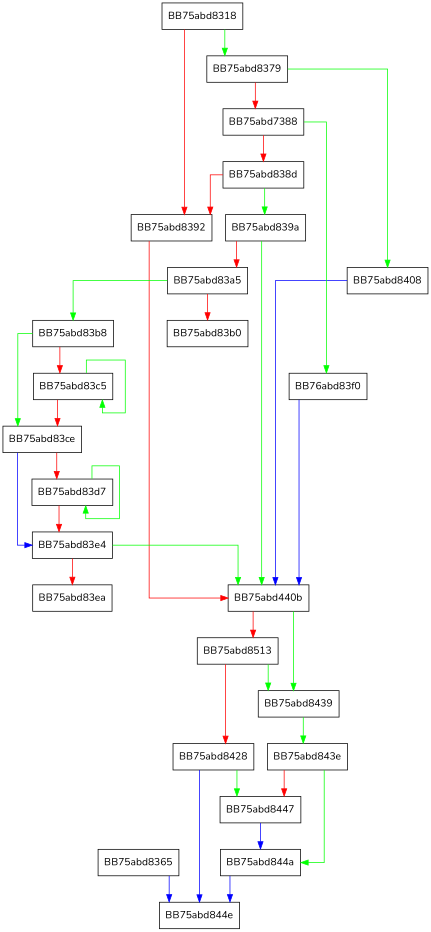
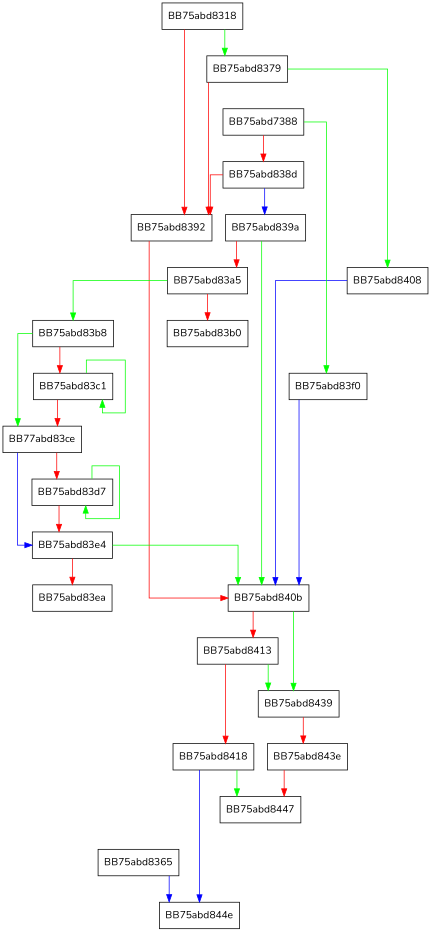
  digraph {
    fontname=Nunito
    splines=ortho
    node [fontname=Nunito shape=box]
    edge [color=red fontname=Nunito]
    BB75abd8318
    BB75abd8379
    BB75abd8392
    BB75abd8408
    n5 [label=BB75abd7388]
    BB75abd8365
    BB75abd844e
-   BB75abd840b [label=BB75abd440b]
-   BB75abd83f0 [label=BB76abd83f0]
+   BB75abd840b
+   BB75abd83f0
    BB75abd838d
    BB75abd8439
-   BB75abd8413 [label=BB75abd8513]
+   BB75abd8413
    BB75abd839a
    n14 [label=BB75abd83a5]
    BB75abd83b8
    BB75abd83b0
    BB75abd843e
-   BB75abd8418 [label=BB75abd8428]
-   BB75abd83ce
-   BB75abd83c1 [label=BB75abd83c5]
+   BB75abd8418
+   BB75abd83ce [label=BB77abd83ce]
+   BB75abd83c1
    BB75abd83e4
    BB75abd83d7
    BB75abd83ea
    BB75abd8447
-   BB75abd844a
    BB75abd8318 -> BB75abd8379 [color=green]
    BB75abd8318 -> BB75abd8392
    BB75abd8379 -> BB75abd8408 [color=green]
-   BB75abd8379 -> n5
+   BB75abd8379 -> BB75abd8392
    BB75abd8392 -> BB75abd840b
    BB75abd8408 -> BB75abd840b [color=blue]
    n5 -> BB75abd83f0 [color=green]
    n5 -> BB75abd838d
    BB75abd8365 -> BB75abd844e [color=blue]
    BB75abd840b -> BB75abd8439 [color=green]
    BB75abd840b -> BB75abd8413
    BB75abd83f0 -> BB75abd840b [color=blue]
    BB75abd838d -> BB75abd8392
-   BB75abd838d -> BB75abd839a [color=green]
-   BB75abd8439 -> BB75abd843e [color=green]
+   BB75abd838d -> BB75abd839a [color=blue]
+   BB75abd8439 -> BB75abd843e
    BB75abd8413 -> BB75abd8439 [color=green]
    BB75abd8413 -> BB75abd8418
    BB75abd839a -> BB75abd840b [color=green]
    BB75abd839a -> n14
    n14 -> BB75abd83b8 [color=green]
    n14 -> BB75abd83b0
    BB75abd83b8 -> BB75abd83ce [color=green]
    BB75abd83b8 -> BB75abd83c1
    BB75abd843e -> BB75abd8447
-   BB75abd843e -> BB75abd844a [color=green]
    BB75abd8418 -> BB75abd844e [color=blue]
    BB75abd8418 -> BB75abd8447 [color=green]
    BB75abd83ce -> BB75abd83e4 [color=blue]
    BB75abd83ce -> BB75abd83d7
    BB75abd83c1 -> BB75abd83ce
    BB75abd83c1 -> BB75abd83c1 [color=green]
    BB75abd83e4 -> BB75abd840b [color=green]
    BB75abd83e4 -> BB75abd83ea
    BB75abd83d7 -> BB75abd83e4
    BB75abd83d7 -> BB75abd83d7 [color=green]
-   BB75abd8447 -> BB75abd844a [color=blue]
-   BB75abd844a -> BB75abd844e [color=blue]
  }
